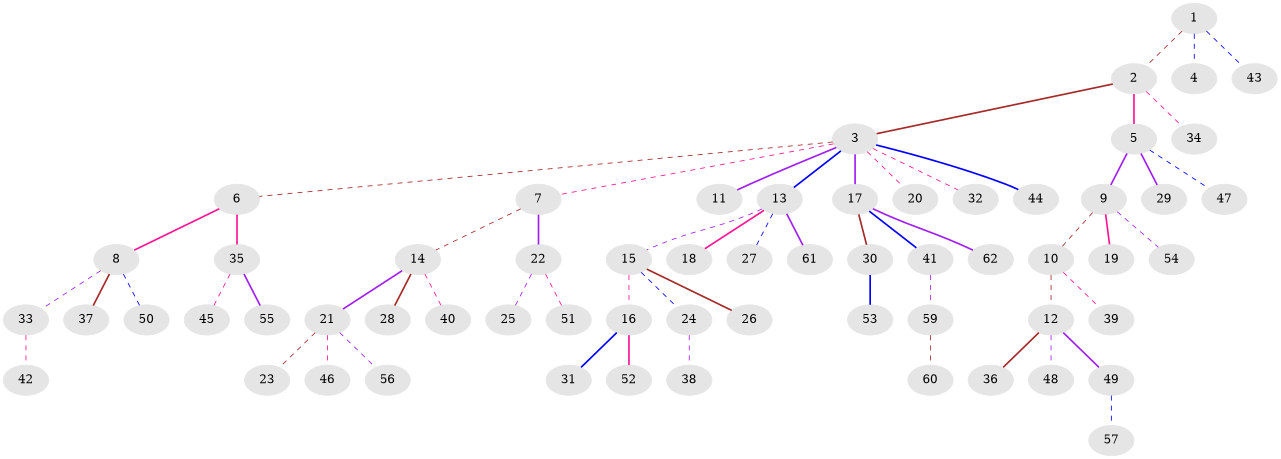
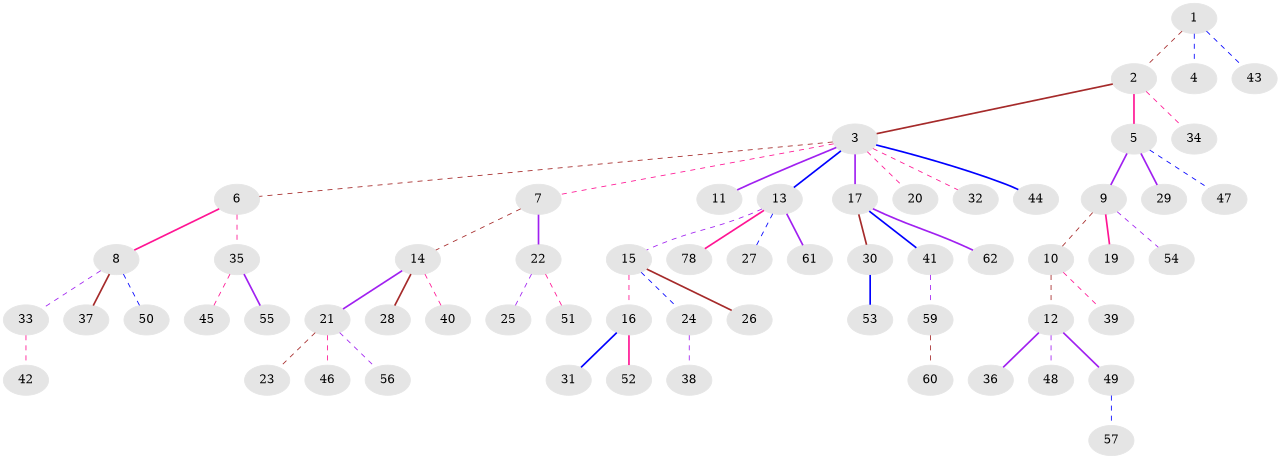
  graph {
    fontname="DejaVu Serif"
    node [color=gray90 fontname="DejaVu Serif" style=filled]
    edge [color=purple fontname="DejaVu Serif" style=dashed]
    1
    2
    4
    43
    3
    5
    34
    6
    7
    11
    13
    17
    20
    32
    44
    9
    29
    47
    8
    35
    14
    22
    15
-   18
+   18 [label=78]
    27
    61
    30
    41
    62
    10
    19
    54
    33
    37
    50
    45
    55
    21
    28
    40
    25
    51
    42
    12
    39
    36
    48
    49
    57
    16
    24
    26
    23
    46
    56
    31
    52
    38
    53
    59
    60
    1 -- 2 [color=brown]
    1 -- 4 [color=blue]
    1 -- 43 [color=blue]
    2 -- 3 [color=brown style=bold]
    2 -- 5 [color=deeppink style=bold]
    2 -- 34 [color=deeppink]
    3 -- 6 [color=brown]
    3 -- 7 [color=deeppink]
    3 -- 11 [style=bold]
    3 -- 13 [color=blue style=bold]
    3 -- 17 [style=bold]
    3 -- 20 [color=deeppink]
    3 -- 32 [color=deeppink]
    3 -- 44 [color=blue style=bold]
    5 -- 9 [style=bold]
    5 -- 29 [style=bold]
    5 -- 47 [color=blue]
    6 -- 8 [color=deeppink style=bold]
-   6 -- 35 [color=deeppink style=bold]
+   6 -- 35 [color=deeppink]
    7 -- 14 [color=brown]
    7 -- 22 [style=bold]
    13 -- 15
    13 -- 18 [color=deeppink style=bold]
    13 -- 27 [color=blue]
    13 -- 61 [style=bold]
    17 -- 30 [color=brown style=bold]
    17 -- 41 [color=blue style=bold]
    17 -- 62 [style=bold]
    9 -- 10 [color=brown]
    9 -- 19 [color=deeppink style=bold]
    9 -- 54
    8 -- 33
    8 -- 37 [color=brown style=bold]
    8 -- 50 [color=blue]
    35 -- 45 [color=deeppink]
    35 -- 55 [style=bold]
    14 -- 21 [style=bold]
    14 -- 28 [color=brown style=bold]
    14 -- 40 [color=deeppink]
    22 -- 25
    22 -- 51 [color=deeppink]
    15 -- 16 [color=deeppink]
    15 -- 24 [color=blue]
    15 -- 26 [color=brown style=bold]
    30 -- 53 [color=blue style=bold]
    41 -- 59
    10 -- 12 [color=brown]
    10 -- 39 [color=deeppink]
    33 -- 42 [color=deeppink]
    21 -- 23 [color=brown]
    21 -- 46 [color=deeppink]
    21 -- 56
-   12 -- 36 [color=brown style=bold]
+   12 -- 36 [style=bold]
    12 -- 48
    12 -- 49 [style=bold]
    49 -- 57 [color=blue]
    16 -- 31 [color=blue style=bold]
    16 -- 52 [color=deeppink style=bold]
    24 -- 38
    59 -- 60 [color=brown]
  }
